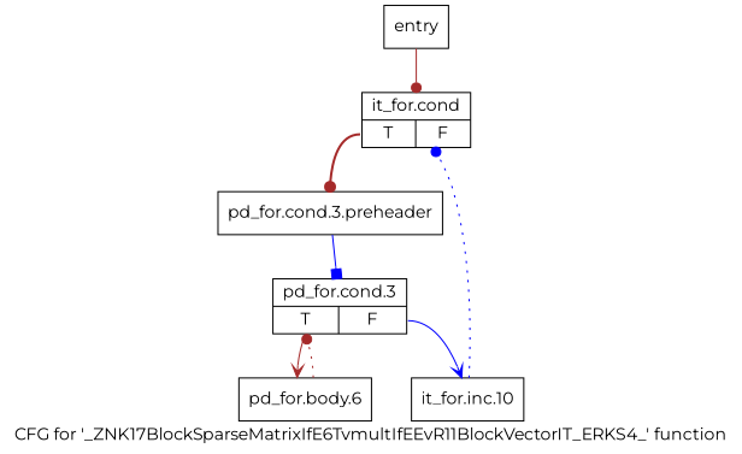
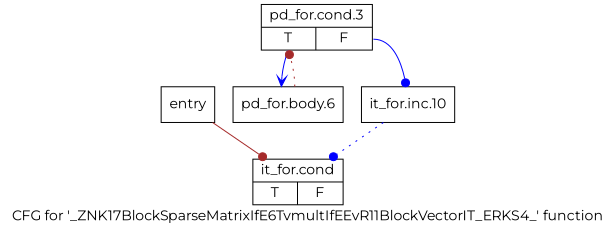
  digraph {
    fontname=Montserrat
    label="CFG for '_ZNK17BlockSparseMatrixIfE6TvmultIfEEvR11BlockVectorIT_ERKS4_' function"
    node [fontname=Montserrat shape=record]
    edge [arrowhead=dot color=blue fontname=Montserrat style=solid]
    n1 [label="{entry}"]
    n2 [label="{it_for.cond|{<s0>T|<s1>F}}"]
-   n3 [label="{pd_for.cond.3.preheader}"]
    n4 [label="{pd_for.cond.3|{<s0>T|<s1>F}}"]
    n5 [label="{pd_for.body.6}"]
    n6 [label="{it_for.inc.10}"]
    n1 -> n2 [color=brown]
-   n2 -> n3 [color=brown style=bold tailport=s0]
-   n3 -> n4 [arrowhead=box]
-   n4 -> n5 [arrowhead=vee color=brown tailport=s0]
-   n4 -> n6 [arrowhead=vee tailport=s1]
+   n4 -> n5 [arrowhead=vee tailport=s0]
+   n4 -> n6 [tailport=s1]
    n5 -> n4 [color=brown style=dotted]
    n6 -> n2 [style=dotted]
  }
